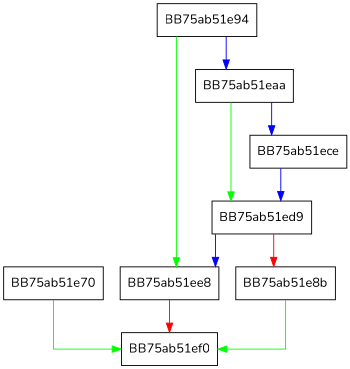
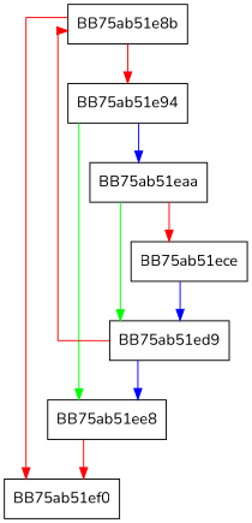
  digraph {
    fontname=Nunito
    splines=ortho
    node [fontname=Nunito shape=box]
    edge [color=green fontname=Nunito]
-   BB75ab51e70
    BB75ab51ef0
    BB75ab51e8b
    BB75ab51e94
    BB75ab51ee8
    BB75ab51eaa
    BB75ab51ed9
    BB75ab51ece
-   BB75ab51e70 -> BB75ab51ef0
-   BB75ab51e8b -> BB75ab51ef0
+   BB75ab51e8b -> BB75ab51ef0 [color=red]
+   BB75ab51e8b -> BB75ab51e94 [color=red]
    BB75ab51e94 -> BB75ab51ee8
    BB75ab51e94 -> BB75ab51eaa [color=blue]
    BB75ab51ee8 -> BB75ab51ef0 [color=red]
    BB75ab51eaa -> BB75ab51ed9
-   BB75ab51eaa -> BB75ab51ece [color=blue]
+   BB75ab51eaa -> BB75ab51ece [color=red]
    BB75ab51ed9 -> BB75ab51e8b [color=red]
    BB75ab51ed9 -> BB75ab51ee8 [color=blue]
    BB75ab51ece -> BB75ab51ed9 [color=blue]
  }
